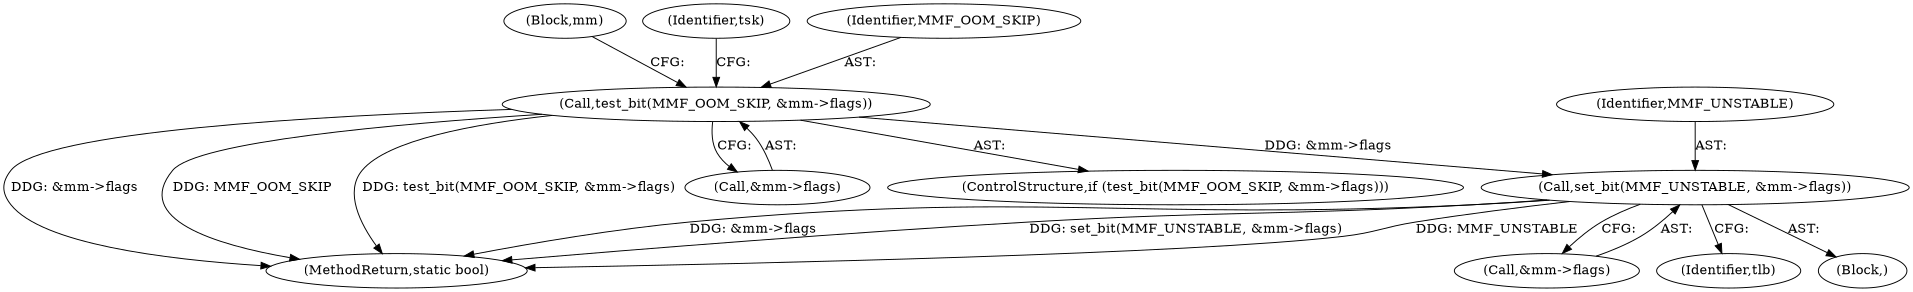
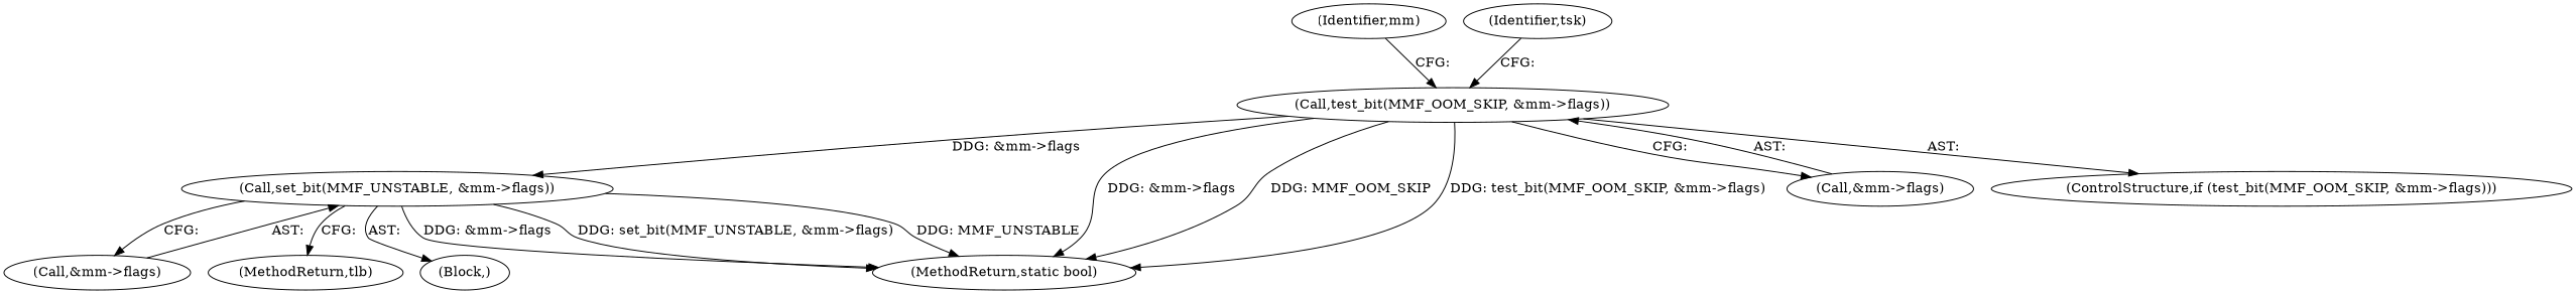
  digraph {
    n1 [label="(Call,set_bit(MMF_UNSTABLE, &mm->flags))"]
    n2 [label="(Block,)"]
    n3 [label="(MethodReturn,static bool)"]
    n4 [label="(Call,&mm->flags)"]
-   n5 [label="(Identifier,tlb)"]
+   n5 [label="(MethodReturn,tlb)"]
    n6 [label="(Call,test_bit(MMF_OOM_SKIP, &mm->flags))"]
    n7 [label="(Call,&mm->flags)"]
    n8 [label="(ControlStructure,if (test_bit(MMF_OOM_SKIP, &mm->flags)))"]
-   n9 [label="(Block,mm)"]
-   n10 [label="(Identifier,MMF_UNSTABLE)"]
+   n9 [label="(Identifier,mm)"]
    n11 [label="(Identifier,tsk)"]
-   n12 [label="(Identifier,MMF_OOM_SKIP)"]
    n1 -> n2 [label="AST: "]
    n1 -> n3 [label="DDG: set_bit(MMF_UNSTABLE, &mm->flags)"]
    n1 -> n3 [label="DDG: MMF_UNSTABLE"]
    n1 -> n3 [label="DDG: &mm->flags"]
    n1 -> n4 [label="CFG: "]
    n1 -> n5 [label="CFG: "]
    n4 -> n1 [label="AST: "]
    n6 -> n1 [label="DDG: &mm->flags"]
    n6 -> n3 [label="DDG: &mm->flags"]
    n6 -> n3 [label="DDG: MMF_OOM_SKIP"]
    n6 -> n3 [label="DDG: test_bit(MMF_OOM_SKIP, &mm->flags)"]
    n6 -> n7 [label="CFG: "]
    n6 -> n8 [label="AST: "]
    n7 -> n6 [label="AST: "]
    n9 -> n6 [label="CFG: "]
-   n10 -> n1 [label="AST: "]
    n11 -> n6 [label="CFG: "]
-   n12 -> n6 [label="AST: "]
  }
